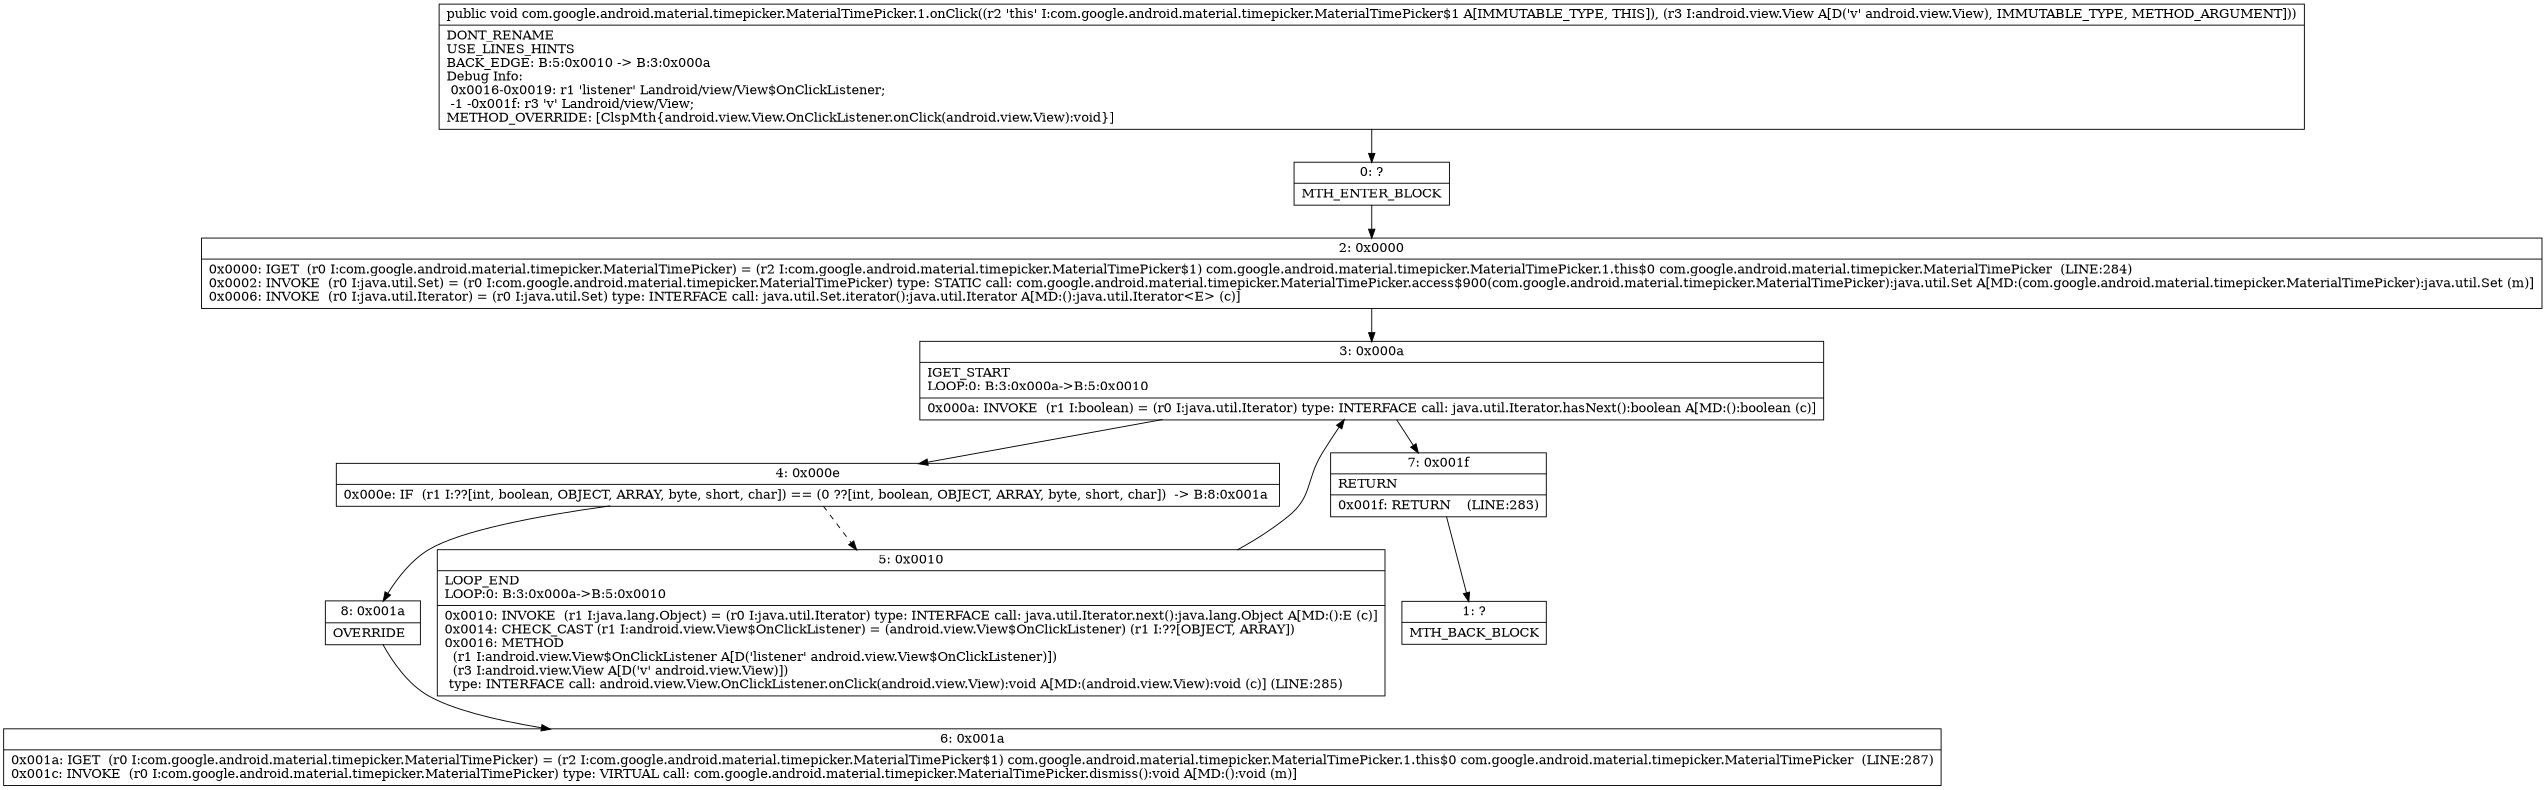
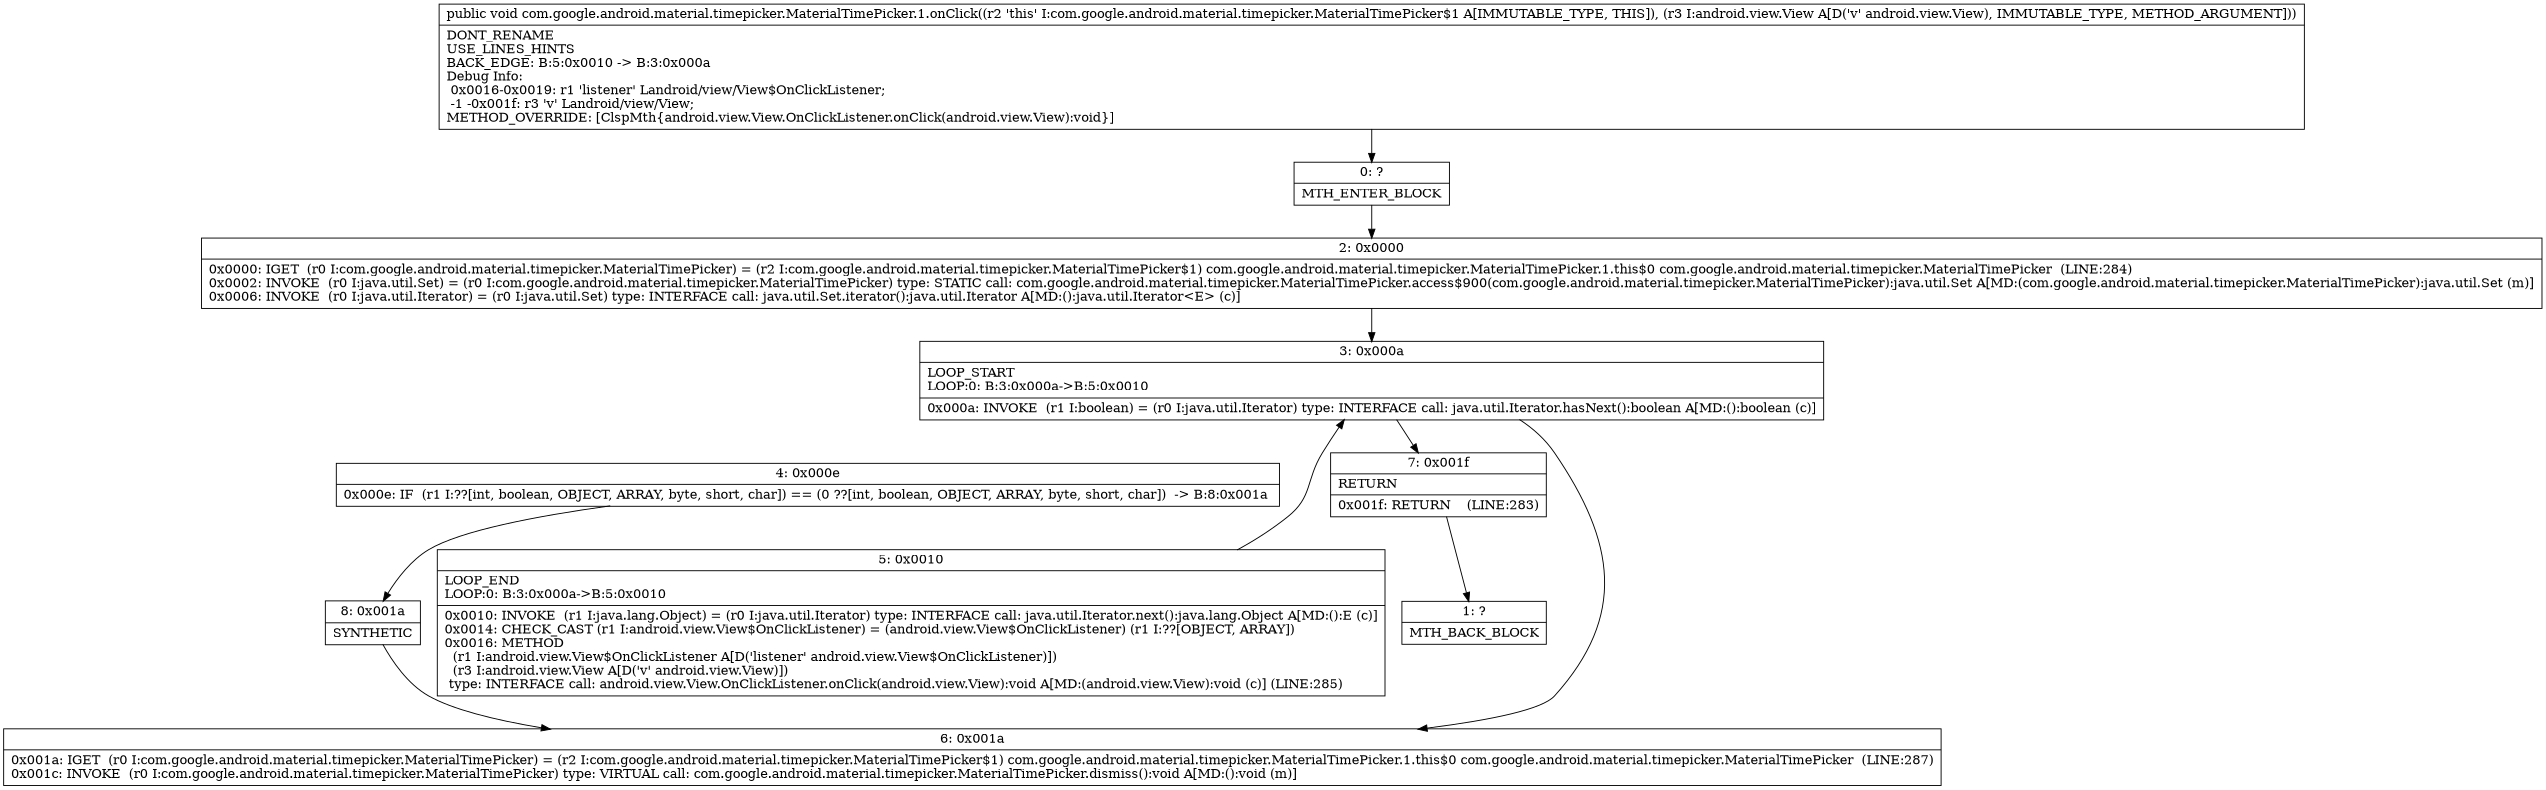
  digraph {
    node [shape=record]
    n1 [label="{0\:\ ?|MTH_ENTER_BLOCK\l}"]
    n2 [label="{2\:\ 0x0000|0x0000: IGET  (r0 I:com.google.android.material.timepicker.MaterialTimePicker) = (r2 I:com.google.android.material.timepicker.MaterialTimePicker$1) com.google.android.material.timepicker.MaterialTimePicker.1.this$0 com.google.android.material.timepicker.MaterialTimePicker  (LINE:284)\l0x0002: INVOKE  (r0 I:java.util.Set) = (r0 I:com.google.android.material.timepicker.MaterialTimePicker) type: STATIC call: com.google.android.material.timepicker.MaterialTimePicker.access$900(com.google.android.material.timepicker.MaterialTimePicker):java.util.Set A[MD:(com.google.android.material.timepicker.MaterialTimePicker):java.util.Set (m)]\l0x0006: INVOKE  (r0 I:java.util.Iterator) = (r0 I:java.util.Set) type: INTERFACE call: java.util.Set.iterator():java.util.Iterator A[MD:():java.util.Iterator\<E\> (c)]\l}"]
-   n3 [label="{3\:\ 0x000a|IGET_START\lLOOP:0: B:3:0x000a\-\>B:5:0x0010\l|0x000a: INVOKE  (r1 I:boolean) = (r0 I:java.util.Iterator) type: INTERFACE call: java.util.Iterator.hasNext():boolean A[MD:():boolean (c)]\l}"]
+   n3 [label="{3\:\ 0x000a|LOOP_START\lLOOP:0: B:3:0x000a\-\>B:5:0x0010\l|0x000a: INVOKE  (r1 I:boolean) = (r0 I:java.util.Iterator) type: INTERFACE call: java.util.Iterator.hasNext():boolean A[MD:():boolean (c)]\l}"]
    n4 [label="{4\:\ 0x000e|0x000e: IF  (r1 I:??[int, boolean, OBJECT, ARRAY, byte, short, char]) == (0 ??[int, boolean, OBJECT, ARRAY, byte, short, char])  \-\> B:8:0x001a \l}"]
    n5 [label="{7\:\ 0x001f|RETURN\l|0x001f: RETURN    (LINE:283)\l}"]
    n6 [label="{5\:\ 0x0010|LOOP_END\lLOOP:0: B:3:0x000a\-\>B:5:0x0010\l|0x0010: INVOKE  (r1 I:java.lang.Object) = (r0 I:java.util.Iterator) type: INTERFACE call: java.util.Iterator.next():java.lang.Object A[MD:():E (c)]\l0x0014: CHECK_CAST (r1 I:android.view.View$OnClickListener) = (android.view.View$OnClickListener) (r1 I:??[OBJECT, ARRAY]) \l0x0016: METHOD  \l  (r1 I:android.view.View$OnClickListener A[D('listener' android.view.View$OnClickListener)])\l  (r3 I:android.view.View A[D('v' android.view.View)])\l type: INTERFACE call: android.view.View.OnClickListener.onClick(android.view.View):void A[MD:(android.view.View):void (c)] (LINE:285)\l}"]
-   n7 [label="{8\:\ 0x001a|OVERRIDE\l}"]
+   n7 [label="{8\:\ 0x001a|SYNTHETIC\l}"]
    n8 [label="{6\:\ 0x001a|0x001a: IGET  (r0 I:com.google.android.material.timepicker.MaterialTimePicker) = (r2 I:com.google.android.material.timepicker.MaterialTimePicker$1) com.google.android.material.timepicker.MaterialTimePicker.1.this$0 com.google.android.material.timepicker.MaterialTimePicker  (LINE:287)\l0x001c: INVOKE  (r0 I:com.google.android.material.timepicker.MaterialTimePicker) type: VIRTUAL call: com.google.android.material.timepicker.MaterialTimePicker.dismiss():void A[MD:():void (m)]\l}"]
    n9 [label="{1\:\ ?|MTH_BACK_BLOCK\l}"]
    n10 [label="{public void com.google.android.material.timepicker.MaterialTimePicker.1.onClick((r2 'this' I:com.google.android.material.timepicker.MaterialTimePicker$1 A[IMMUTABLE_TYPE, THIS]), (r3 I:android.view.View A[D('v' android.view.View), IMMUTABLE_TYPE, METHOD_ARGUMENT]))  | DONT_RENAME\lUSE_LINES_HINTS\lBACK_EDGE: B:5:0x0010 \-\> B:3:0x000a\lDebug Info:\l  0x0016\-0x0019: r1 'listener' Landroid\/view\/View$OnClickListener;\l  \-1 \-0x001f: r3 'v' Landroid\/view\/View;\lMETHOD_OVERRIDE: [ClspMth\{android.view.View.OnClickListener.onClick(android.view.View):void\}]\l}"]
    n1 -> n2
    n2 -> n3
-   n3 -> n4
+   n3 -> n8
    n3 -> n5
-   n4 -> n6 [style=dashed]
    n4 -> n7
    n5 -> n9
    n6 -> n3
    n7 -> n8
    n10 -> n1
  }
